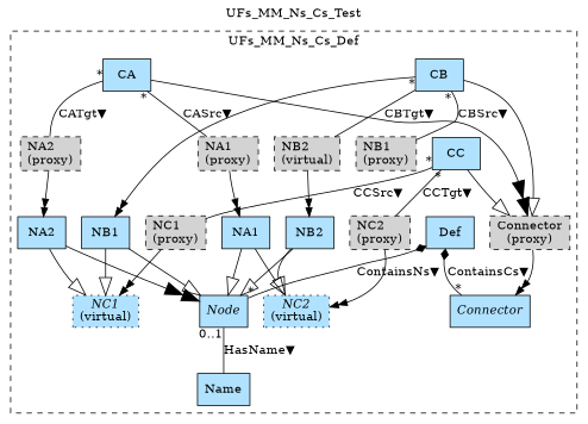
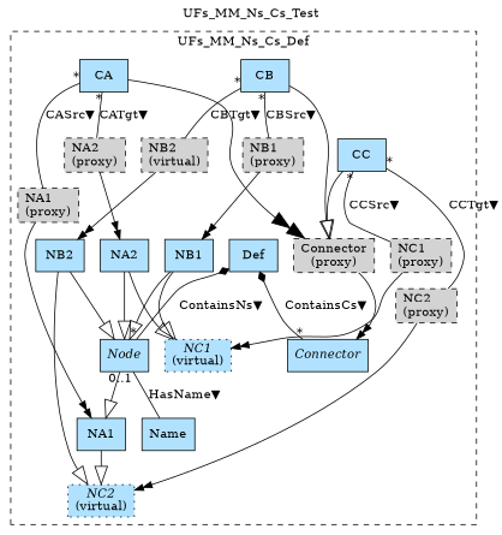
  digraph {
    label=UFs_MM_Ns_Cs_Test
    labelfontsize=12
    labelloc=tl
    node [fillcolor=lightskyblue1 shape=record style=filled]
    edge [arrowhead=onormal]
    n1 [label=<{<I>NC2</I><br/>(virtual)}> style="filled,dotted"]
    n2 [label=<{<I>NC1</I><br/>(virtual)}> style="filled,dotted"]
    n3 [label=NB2]
    n4 [label=<{<I>Node</I>}>]
    n5 [label=NB1]
    n6 [label=NA2]
    n7 [label=NA1]
    n8 [label=Name]
    n9 [label=<{<I>Connector</I>}>]
    n10 [label=Def]
    n11 [fillcolor=lightgray label="NC2\l(proxy)" shape=box style="filled,dashed"]
    n12 [fillcolor=lightgray label="NC1\l(proxy)" shape=box style="filled,dashed"]
    n13 [label=CC]
    n14 [fillcolor=lightgray label="Connector\l(proxy)" shape=box style="filled,dashed"]
    n15 [label=CB]
    n16 [fillcolor=lightgray label="NB2\l(virtual)" shape=box style="filled,dashed"]
    n17 [fillcolor=lightgray label="NB1\l(proxy)" shape=box style="filled,dashed"]
    n18 [label=CA]
    n19 [fillcolor=lightgray label="NA2\l(proxy)" shape=box style="filled,dashed"]
    n20 [fillcolor=lightgray label="NA1\l(proxy)" shape=box style="filled,dashed"]
    subgraph cluster_1 {
      label=UFs_MM_Ns_Cs_Def
      style=dashed
      n1
      n2
      n3
      n4
      n5
      n6
      n7
      n8
      n9
      n10
      n11
      n12
      n13
      n14
      n15
      n16
      n17
      n18
      n19
      n20
    }
    n3 -> n1 [arrowsize=2.0]
    n3 -> n4 [arrowsize=2.0]
    n4 -> n8 [dir=none label="HasName▼" taillabel="0..1" arrowhead=""]
    n5 -> n2 [arrowsize=2.0]
    n5 -> n4 [arrowsize=2.0]
    n6 -> n2 [arrowsize=2.0]
-   n6 -> n4 [arrowhead=normalnormal arrowsize=2.0]
+   n6 -> n4 [arrowsize=2.0]
    n7 -> n1 [arrowsize=2.0]
-   n7 -> n4 [arrowsize=2.0]
+   n4 -> n7 [arrowsize=2.0]
    n10 -> n4 [arrowhead=none arrowtail=diamond dir=both headlabel="*" label="ContainsNs▼"]
    n10 -> n9 [arrowhead=none arrowtail=diamond dir=both headlabel="*" label="ContainsCs▼"]
    n11 -> n1 [arrowhead=normalnormal]
    n12 -> n2 [arrowhead=normalnormal]
    n13 -> n11 [dir=none label="CCTgt▼" taillabel="*" arrowhead=""]
    n13 -> n12 [dir=none label="CCSrc▼" taillabel="*" arrowhead=""]
    n13 -> n14 [arrowsize=2.0]
    n14 -> n9 [arrowhead=normalnormal]
    n15 -> n14 [arrowsize=2.0]
    n15 -> n16 [dir=none label="CBTgt▼" taillabel="*" arrowhead=""]
    n15 -> n17 [dir=none label="CBSrc▼" taillabel="*" arrowhead=""]
    n16 -> n3 [arrowhead=normalnormal]
-   n15 -> n5 [arrowhead=normalnormal]
+   n17 -> n5 [arrowhead=normalnormal]
    n18 -> n14 [arrowhead=normalnormal arrowsize=2.0]
    n18 -> n19 [dir=none label="CATgt▼" taillabel="*" arrowhead=""]
    n18 -> n20 [dir=none label="CASrc▼" taillabel="*" arrowhead=""]
    n19 -> n6 [arrowhead=normalnormal]
    n20 -> n7 [arrowhead=normalnormal]
  }
